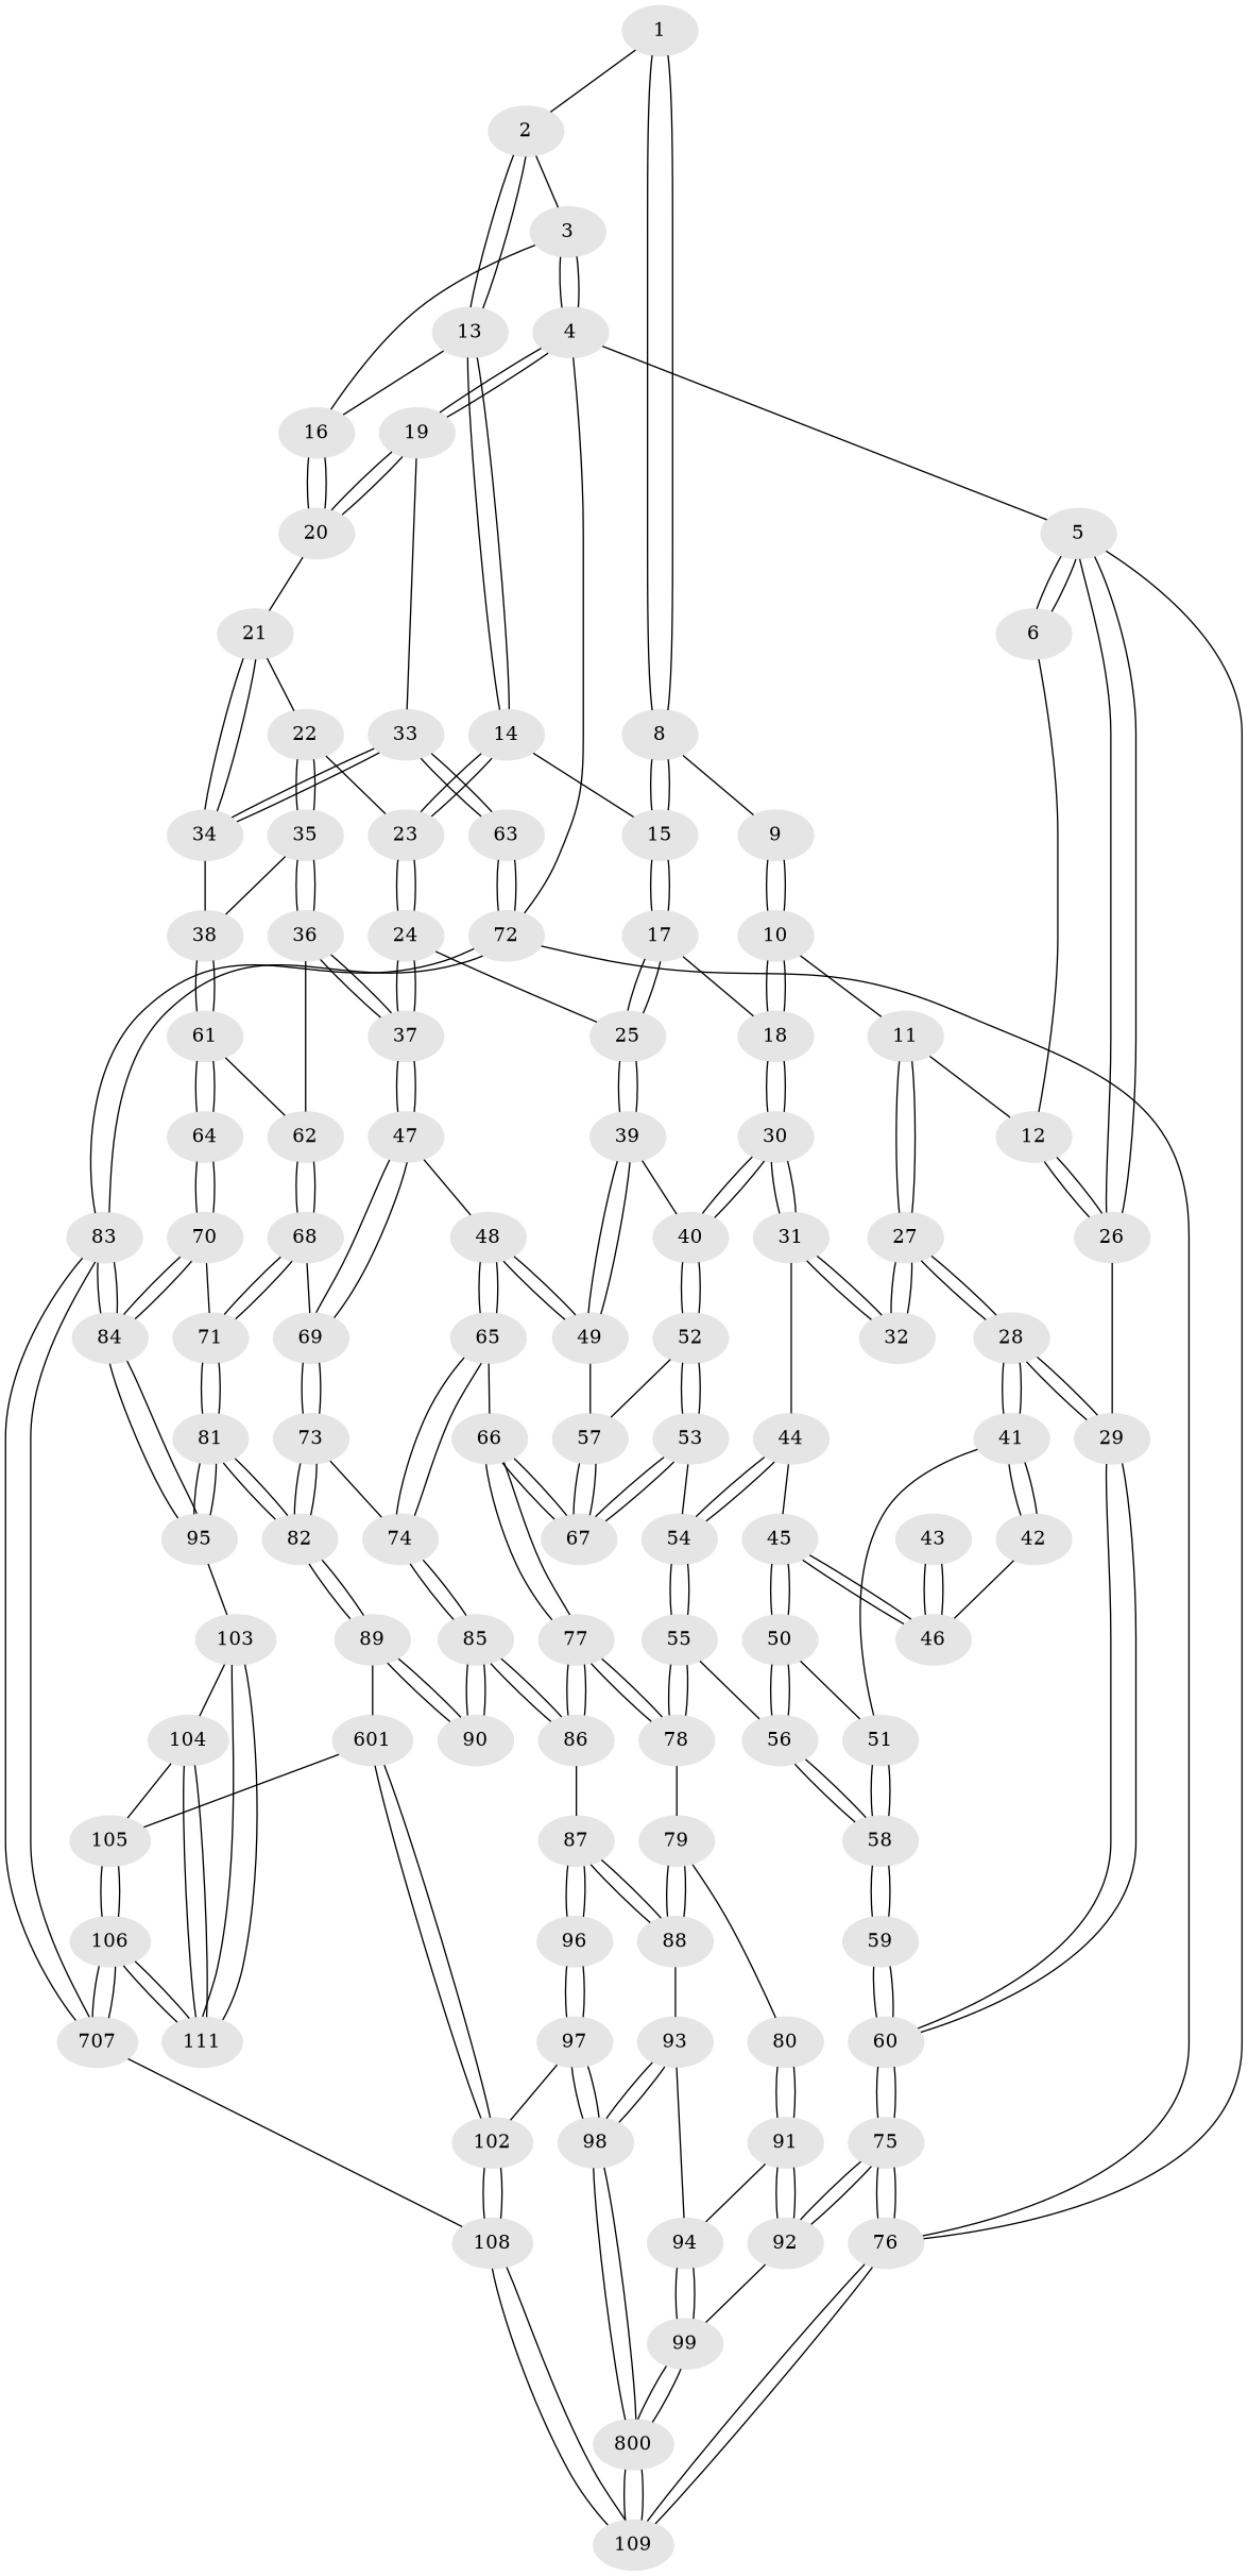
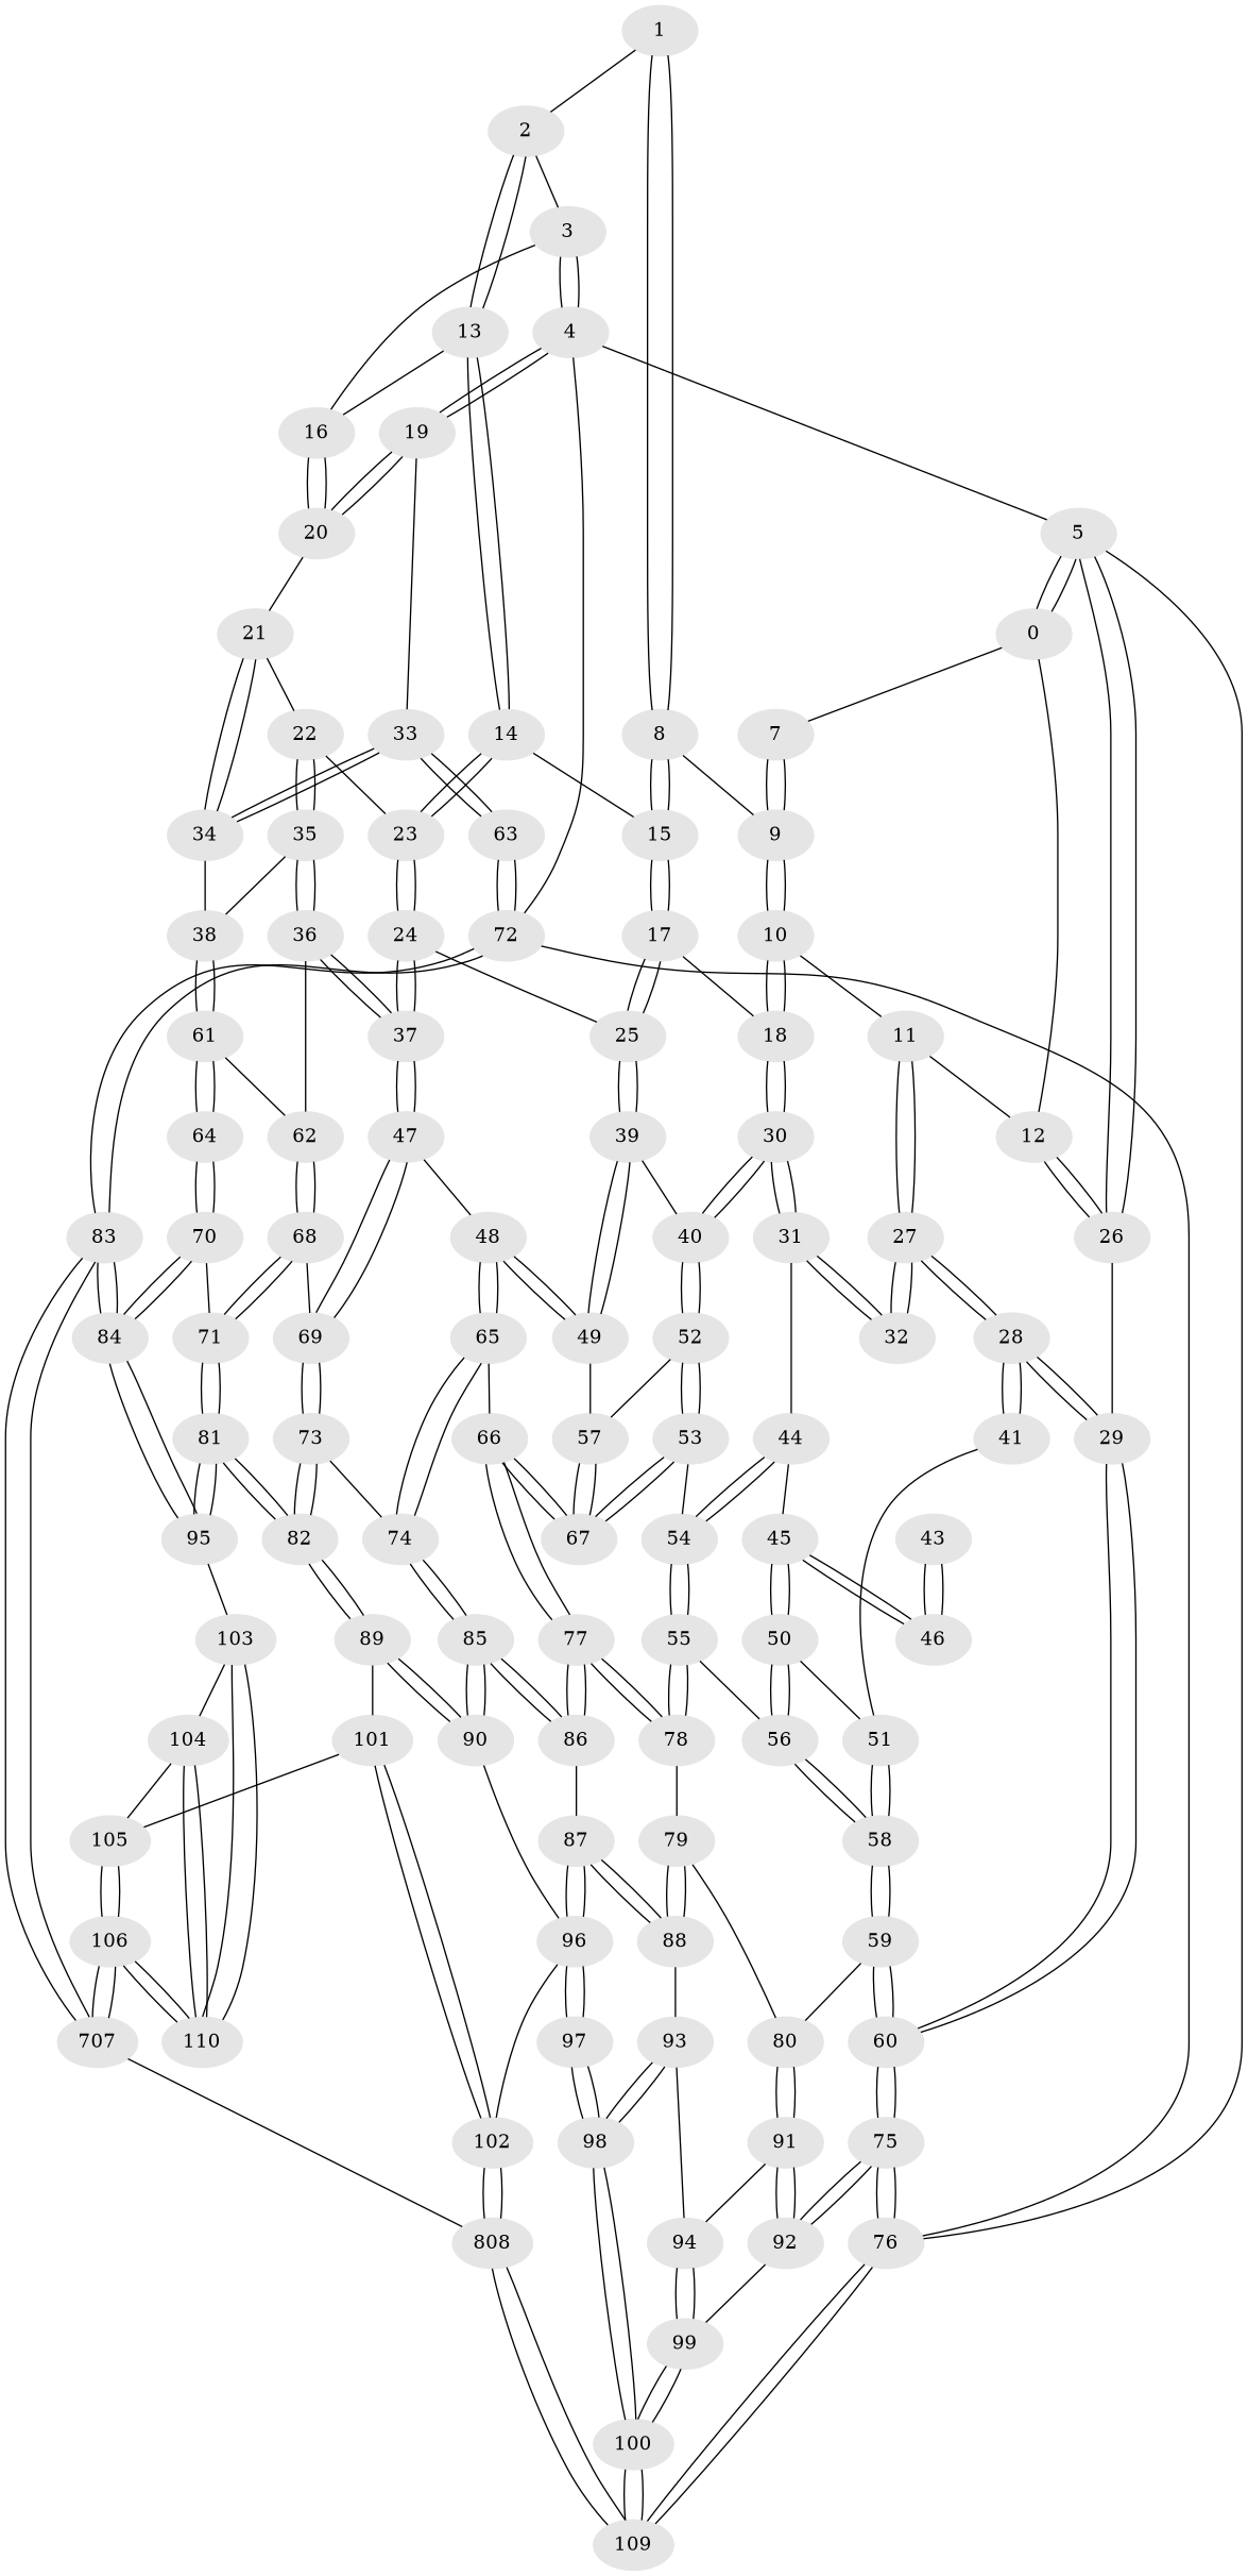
  graph {
    node [color=gray90 style=filled]
    1
    2
    8
    3
    13
    9
    15
    4
    16
    14
    5
    19
    72
    20
-   6
+   6 [label=0]
    26
    76
    33
    83
+   7
    12
    29
    109
    10
    17
    11
    18
    27
    30
    28
    32
    23
    24
    25
    21
    39
    31
    40
    34
    63
    22
    35
    38
    36
    37
    47
    49
    60
    41
-   42
    51
    75
    44
    52
    45
    54
    61
    62
    68
    48
    69
    64
    57
    53
    46
    58
    43
    50
    55
    56
    65
    73
    66
    74
    67
    59
    78
    79
    80
    91
    92
    70
    71
    84
    77
    85
    86
    81
    82
    95
    n91 [label=707]
    89
    90
    99
    87
    88
    93
    94
    103
-   101 [label=601]
-   108
+   101
+   108 [label=808]
    96
    97
    98
    102
    105
-   100 [label=800]
+   100
    104
-   110 [label=111]
+   110
    106
    1 -- 2
    1 -- 8
    1 -- 8
    2 -- 3
    2 -- 13
    2 -- 13
    8 -- 9
    8 -- 15
    8 -- 15
    3 -- 4
    3 -- 4
    3 -- 16
    13 -- 16
    13 -- 14
    13 -- 14
    9 -- 10
    9 -- 10
    15 -- 17
    15 -- 17
    4 -- 5
    4 -- 19
    4 -- 19
    4 -- 72
    16 -- 20
    16 -- 20
    14 -- 15
    14 -- 23
    14 -- 23
    5 -- 6
    5 -- 6
    5 -- 26
    5 -- 26
    5 -- 76
    19 -- 20
    19 -- 20
    19 -- 33
    72 -- 76
    72 -- 83
    72 -- 83
    20 -- 21
+   6 -- 7
    6 -- 12
    26 -- 29
    76 -- 109
    76 -- 109
    33 -- 34
    33 -- 34
    33 -- 63
    33 -- 63
    83 -- 84
    83 -- 84
    83 -- n91
    83 -- n91
+   7 -- 9
+   7 -- 9
    12 -- 26
    12 -- 26
    29 -- 60
    29 -- 60
    10 -- 11
    10 -- 18
    10 -- 18
    17 -- 18
    17 -- 25
    17 -- 25
    11 -- 12
    11 -- 27
    11 -- 27
    18 -- 30
    18 -- 30
    27 -- 28
    27 -- 28
    27 -- 32
    27 -- 32
    30 -- 31
    30 -- 31
    30 -- 40
    30 -- 40
    28 -- 29
    28 -- 29
    28 -- 41
    28 -- 41
    23 -- 24
    23 -- 24
    24 -- 25
    24 -- 37
    24 -- 37
    25 -- 39
    25 -- 39
    21 -- 34
    21 -- 34
    21 -- 22
    39 -- 40
    39 -- 49
    39 -- 49
    31 -- 32
    31 -- 32
    31 -- 44
    40 -- 52
    40 -- 52
    34 -- 38
    63 -- 72
    63 -- 72
    22 -- 23
    22 -- 35
    22 -- 35
    35 -- 38
    35 -- 36
    35 -- 36
    38 -- 61
    38 -- 61
    36 -- 37
    36 -- 37
    36 -- 62
    37 -- 47
    37 -- 47
    47 -- 48
    47 -- 69
    47 -- 69
    49 -- 57
    60 -- 75
    60 -- 75
-   41 -- 42
-   41 -- 42
    41 -- 51
-   42 -- 46
    51 -- 58
    51 -- 58
    75 -- 76
    75 -- 76
    75 -- 92
    75 -- 92
    44 -- 45
    44 -- 54
    44 -- 54
    52 -- 57
    52 -- 53
    52 -- 53
    45 -- 46
    45 -- 46
    45 -- 50
    45 -- 50
    54 -- 55
    54 -- 55
    61 -- 62
    61 -- 64
    61 -- 64
    62 -- 68
    62 -- 68
    68 -- 69
    68 -- 71
    68 -- 71
    48 -- 49
    48 -- 49
    48 -- 65
    48 -- 65
    69 -- 73
    69 -- 73
    64 -- 70
    64 -- 70
    57 -- 67
    57 -- 67
    53 -- 54
    53 -- 67
    53 -- 67
    58 -- 59
    58 -- 59
    43 -- 46
    43 -- 46
    50 -- 51
    50 -- 56
    50 -- 56
    55 -- 56
    55 -- 78
    55 -- 78
    56 -- 58
    56 -- 58
    65 -- 66
    65 -- 74
    65 -- 74
    73 -- 74
    73 -- 82
    73 -- 82
    66 -- 67
    66 -- 67
    66 -- 77
    66 -- 77
    74 -- 85
    74 -- 85
    59 -- 60
    59 -- 60
+   59 -- 80
    78 -- 79
    79 -- 80
    79 -- 88
    79 -- 88
    80 -- 91
    80 -- 91
    91 -- 92
    91 -- 92
    91 -- 94
    92 -- 99
    70 -- 71
    70 -- 84
    70 -- 84
    71 -- 81
    71 -- 81
    84 -- 95
    84 -- 95
    77 -- 78
    77 -- 78
    77 -- 86
    77 -- 86
    85 -- 86
    85 -- 86
    85 -- 90
    85 -- 90
    86 -- 87
    81 -- 82
    81 -- 82
    81 -- 95
    81 -- 95
    82 -- 89
    82 -- 89
    95 -- 103
    n91 -- 108
    89 -- 90
    89 -- 90
    89 -- 101
+   90 -- 96
    99 -- 100
    99 -- 100
    87 -- 88
    87 -- 88
    87 -- 96
    87 -- 96
    88 -- 93
    93 -- 94
    93 -- 98
    93 -- 98
    94 -- 99
    94 -- 99
    103 -- 104
    103 -- 110
    103 -- 110
    101 -- 102
    101 -- 102
    101 -- 105
    108 -- 109
    108 -- 109
    96 -- 97
    96 -- 97
    97 -- 98
    97 -- 98
-   97 -- 102
+   96 -- 102
    98 -- 100
    98 -- 100
    102 -- 108
    102 -- 108
    105 -- 106
    105 -- 106
    100 -- 109
    100 -- 109
    104 -- 105
    104 -- 110
    104 -- 110
    106 -- n91
    106 -- n91
    106 -- 110
    106 -- 110
  }
